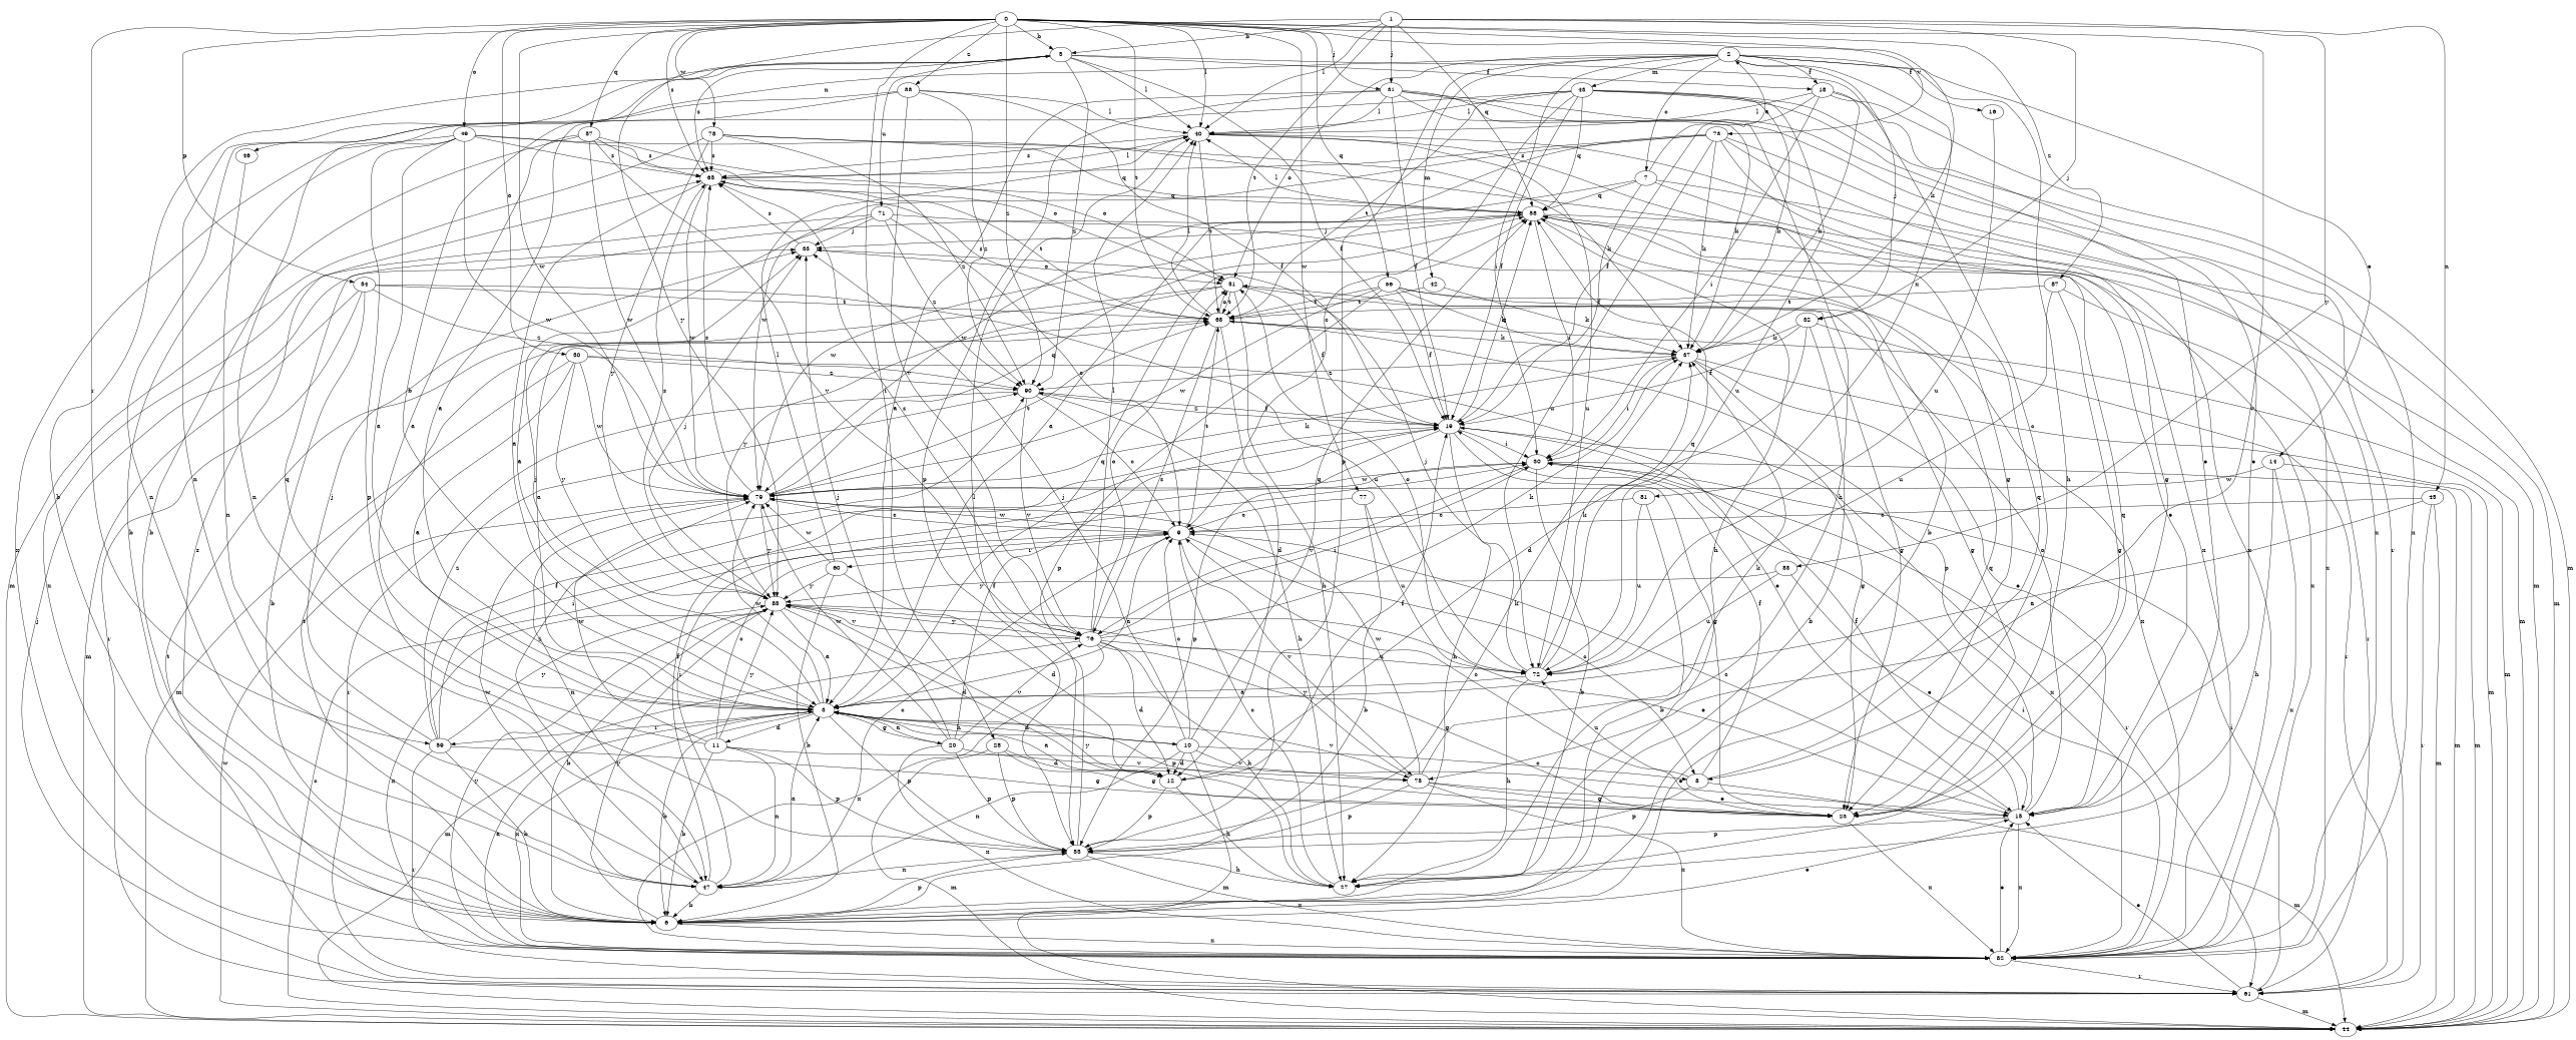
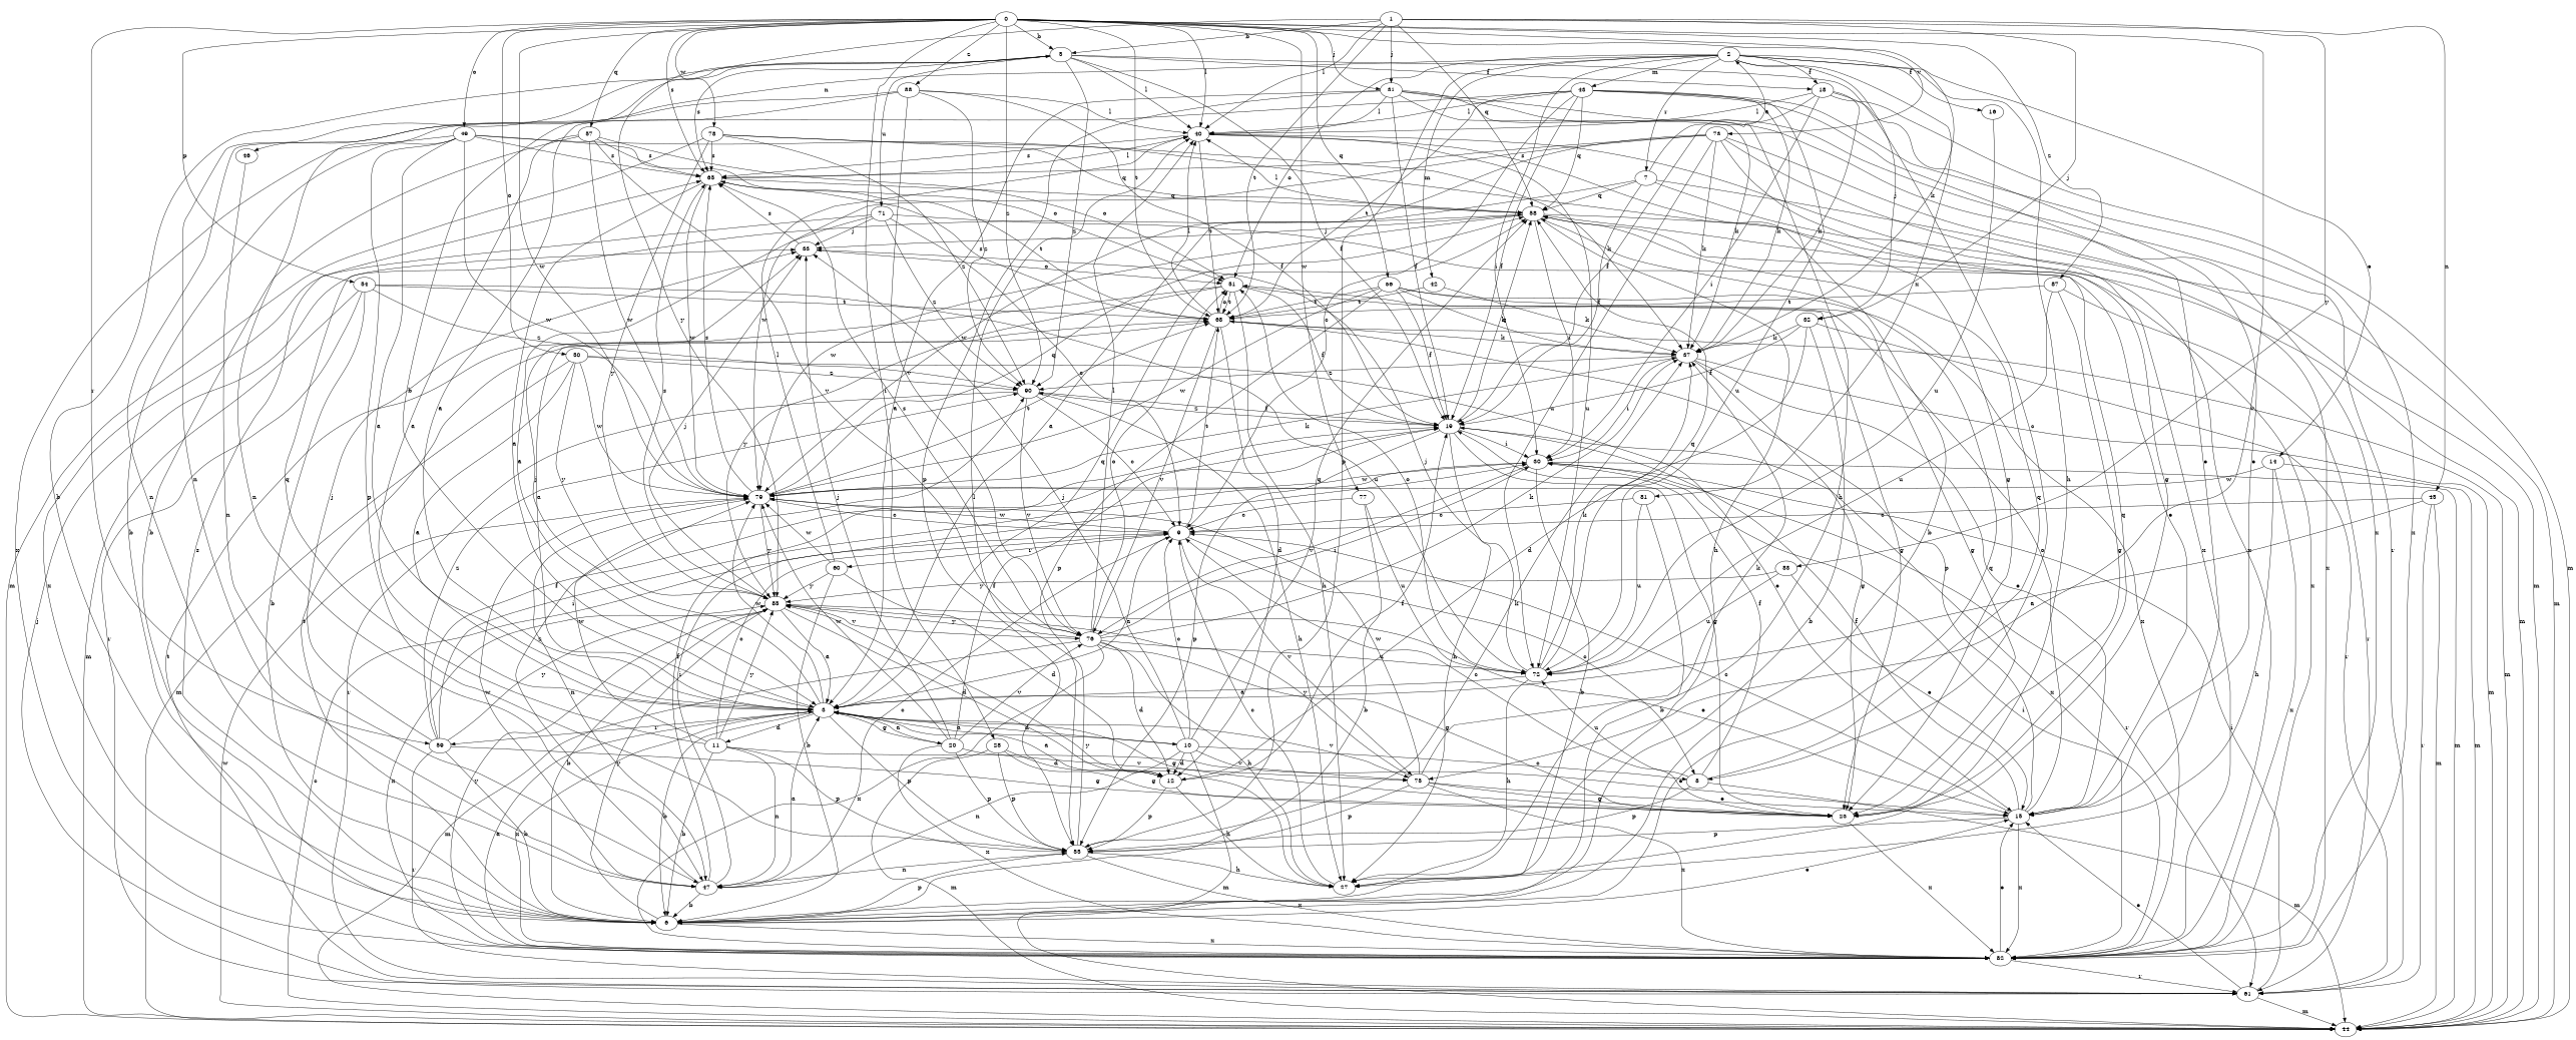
  strict digraph {
    0
    5
    28
    31
    37
    40
    49
    50
    54
    56
    57
    59
    65
    68
    73
    75
    77
    78
    79
    87
    88
    90
    18
    6
    8
    19
    47
    71
    55
    23
    44
    12
    27
    3
    82
    61
    30
    15
    72
    51
    85
    76
    33
    58
    9
    1
    32
    45
    83
    2
    7
    14
    16
    42
    43
    46
    81
    10
    11
    20
    60
    0 -> 5 [label=b]
    0 -> 28 [label=i]
    0 -> 31 [label=j]
    0 -> 37 [label=k]
    0 -> 40 [label=l]
    0 -> 49 [label=o]
    0 -> 50 [label=o]
    0 -> 54 [label=p]
    0 -> 56 [label=q]
    0 -> 57 [label=q]
    0 -> 59 [label=r]
    0 -> 65 [label=s]
    0 -> 68 [label=t]
    0 -> 73 [label=v]
    0 -> 75 [label=v]
    0 -> 77 [label=w]
    0 -> 78 [label=w]
    0 -> 79 [label=w]
    0 -> 87 [label=z]
    0 -> 88 [label=z]
    0 -> 90 [label=z]
    5 -> 40 [label=l]
    5 -> 65 [label=s]
    5 -> 90 [label=z]
    5 -> 18 [label=f]
    5 -> 6 [label=b]
    5 -> 8 [label=c]
    5 -> 19 [label=f]
    5 -> 47 [label=n]
    5 -> 71 [label=u]
    28 -> 55 [label=p]
    28 -> 23 [label=g]
    28 -> 44 [label=m]
    28 -> 12 [label=d]
    31 -> 37 [label=k]
    31 -> 40 [label=l]
    31 -> 19 [label=f]
    31 -> 55 [label=p]
    31 -> 27 [label=h]
    31 -> 3 [label=a]
    31 -> 82 [label=x]
    31 -> 61 [label=r]
    37 -> 90 [label=z]
    37 -> 23 [label=g]
    37 -> 44 [label=m]
    37 -> 30 [label=i]
    37 -> 15 [label=e]
    40 -> 65 [label=s]
    40 -> 68 [label=t]
    40 -> 6 [label=b]
    40 -> 82 [label=x]
    40 -> 72 [label=u]
    49 -> 65 [label=s]
    49 -> 79 [label=w]
    49 -> 6 [label=b]
    49 -> 55 [label=p]
    49 -> 23 [label=g]
    49 -> 3 [label=a]
    49 -> 82 [label=x]
    49 -> 51 [label=o]
    50 -> 79 [label=w]
    50 -> 90 [label=z]
    50 -> 44 [label=m]
    50 -> 3 [label=a]
    50 -> 15 [label=e]
    50 -> 85 [label=y]
    54 -> 68 [label=t]
    54 -> 90 [label=z]
    54 -> 6 [label=b]
    54 -> 44 [label=m]
    54 -> 61 [label=r]
    54 -> 72 [label=u]
    56 -> 37 [label=k]
    56 -> 68 [label=t]
    56 -> 79 [label=w]
    56 -> 19 [label=f]
    56 -> 55 [label=p]
    56 -> 23 [label=g]
    56 -> 82 [label=x]
    57 -> 65 [label=s]
    57 -> 79 [label=w]
    57 -> 6 [label=b]
    57 -> 3 [label=a]
    57 -> 51 [label=o]
    57 -> 76 [label=v]
    59 -> 90 [label=z]
    59 -> 6 [label=b]
    59 -> 19 [label=f]
    59 -> 23 [label=g]
    59 -> 61 [label=r]
    59 -> 30 [label=i]
    59 -> 85 [label=y]
    59 -> 33 [label=j]
    65 -> 40 [label=l]
    65 -> 68 [label=t]
    65 -> 79 [label=w]
    65 -> 3 [label=a]
    65 -> 58 [label=q]
    68 -> 37 [label=k]
    68 -> 40 [label=l]
    68 -> 65 [label=s]
    68 -> 44 [label=m]
    68 -> 12 [label=d]
    68 -> 51 [label=o]
-   68 -> 76 [label=s]
+   68 -> 76 [label=v]
    73 -> 37 [label=k]
    73 -> 65 [label=s]
    73 -> 79 [label=w]
    73 -> 23 [label=g]
    73 -> 44 [label=m]
    73 -> 3 [label=a]
    73 -> 82 [label=x]
    73 -> 72 [label=u]
    75 -> 37 [label=k]
    75 -> 79 [label=w]
    75 -> 55 [label=p]
    75 -> 23 [label=g]
    75 -> 82 [label=x]
    75 -> 15 [label=e]
    75 -> 85 [label=y]
    77 -> 6 [label=b]
    77 -> 72 [label=u]
    77 -> 9 [label=c]
    78 -> 37 [label=k]
    78 -> 65 [label=s]
    78 -> 90 [label=z]
    78 -> 44 [label=m]
    78 -> 85 [label=y]
    78 -> 58 [label=q]
    79 -> 37 [label=k]
    79 -> 65 [label=s]
    79 -> 68 [label=t]
    79 -> 47 [label=n]
    79 -> 85 [label=y]
    79 -> 58 [label=q]
    79 -> 9 [label=c]
    87 -> 68 [label=t]
    87 -> 23 [label=g]
    87 -> 61 [label=r]
    87 -> 72 [label=u]
    88 -> 40 [label=l]
    88 -> 90 [label=z]
    88 -> 19 [label=f]
    88 -> 47 [label=n]
    88 -> 3 [label=a]
    88 -> 76 [label=v]
    90 -> 19 [label=f]
    90 -> 27 [label=h]
    90 -> 61 [label=r]
    90 -> 76 [label=v]
    90 -> 9 [label=c]
    18 -> 37 [label=k]
    18 -> 40 [label=l]
    18 -> 19 [label=f]
    18 -> 44 [label=m]
    18 -> 30 [label=i]
    18 -> 15 [label=e]
    6 -> 65 [label=s]
    6 -> 68 [label=t]
    6 -> 55 [label=p]
    6 -> 82 [label=x]
    6 -> 15 [label=e]
    6 -> 85 [label=y]
    6 -> 58 [label=q]
    8 -> 19 [label=f]
    8 -> 55 [label=p]
    8 -> 44 [label=m]
    8 -> 72 [label=u]
    8 -> 58 [label=q]
    19 -> 90 [label=z]
    19 -> 55 [label=p]
    19 -> 23 [label=g]
    19 -> 27 [label=h]
    19 -> 82 [label=x]
    19 -> 30 [label=i]
    19 -> 58 [label=q]
    47 -> 79 [label=w]
    47 -> 90 [label=z]
    47 -> 6 [label=b]
    47 -> 19 [label=f]
    47 -> 3 [label=a]
    47 -> 30 [label=i]
    47 -> 9 [label=c]
    71 -> 90 [label=z]
    71 -> 3 [label=a]
    71 -> 82 [label=x]
    71 -> 15 [label=e]
    71 -> 33 [label=j]
    71 -> 9 [label=c]
    55 -> 37 [label=k]
    55 -> 40 [label=l]
    55 -> 47 [label=n]
    55 -> 27 [label=h]
    55 -> 82 [label=x]
    23 -> 82 [label=x]
    23 -> 58 [label=q]
    23 -> 9 [label=c]
    44 -> 79 [label=w]
    44 -> 9 [label=c]
    12 -> 19 [label=f]
    12 -> 55 [label=p]
    12 -> 27 [label=h]
    12 -> 3 [label=a]
    27 -> 85 [label=y]
    27 -> 9 [label=c]
    3 -> 5 [label=b]
    3 -> 59 [label=r]
    3 -> 75 [label=v]
    3 -> 79 [label=w]
    3 -> 6 [label=b]
    3 -> 55 [label=p]
-   3 -> 23 [label=p]
+   3 -> 23 [label=g]
    3 -> 82 [label=x]
    3 -> 33 [label=j]
    3 -> 58 [label=q]
    3 -> 10 [label=d]
    3 -> 11 [label=d]
    3 -> 20 [label=g]
    82 -> 3 [label=a]
    82 -> 61 [label=r]
    82 -> 30 [label=i]
    82 -> 15 [label=e]
    82 -> 85 [label=y]
    61 -> 68 [label=t]
    61 -> 44 [label=m]
    61 -> 30 [label=i]
    61 -> 15 [label=e]
    61 -> 33 [label=j]
    30 -> 79 [label=w]
    30 -> 6 [label=b]
    30 -> 44 [label=m]
    30 -> 61 [label=r]
    30 -> 76 [label=v]
    15 -> 68 [label=p]
    15 -> 19 [label=f]
    15 -> 55 [label=p]
    15 -> 82 [label=x]
    15 -> 51 [label=o]
    15 -> 9 [label=c]
    72 -> 37 [label=k]
    72 -> 27 [label=h]
    72 -> 3 [label=a]
    72 -> 51 [label=o]
    72 -> 33 [label=j]
    72 -> 58 [label=q]
    51 -> 68 [label=t]
    51 -> 19 [label=f]
    51 -> 23 [label=g]
    51 -> 27 [label=h]
    51 -> 3 [label=a]
    51 -> 85 [label=y]
    85 -> 65 [label=s]
    85 -> 6 [label=b]
    85 -> 12 [label=d]
    85 -> 3 [label=a]
    85 -> 82 [label=x]
    85 -> 15 [label=e]
    85 -> 76 [label=v]
    85 -> 33 [label=j]
    76 -> 37 [label=k]
    76 -> 40 [label=l]
    76 -> 65 [label=s]
    76 -> 23 [label=g]
    76 -> 44 [label=m]
    76 -> 12 [label=d]
    76 -> 27 [label=h]
    76 -> 82 [label=x]
    76 -> 30 [label=i]
    76 -> 72 [label=u]
    76 -> 51 [label=o]
    76 -> 85 [label=y]
    33 -> 65 [label=s]
    33 -> 51 [label=o]
    58 -> 40 [label=l]
    58 -> 79 [label=w]
    58 -> 44 [label=m]
    58 -> 27 [label=h]
    58 -> 82 [label=x]
    58 -> 30 [label=i]
    58 -> 33 [label=j]
    9 -> 68 [label=t]
    9 -> 75 [label=v]
    9 -> 79 [label=w]
    9 -> 8 [label=c]
    9 -> 3 [label=a]
    9 -> 60 [label=r]
    1 -> 5 [label=b]
    1 -> 31 [label=j]
    1 -> 40 [label=l]
    1 -> 68 [label=t]
    1 -> 85 [label=y]
    1 -> 58 [label=q]
    1 -> 32 [label=j]
    1 -> 45 [label=n]
    1 -> 83 [label=y]
    32 -> 37 [label=k]
    32 -> 6 [label=b]
    32 -> 19 [label=f]
    32 -> 12 [label=d]
    32 -> 61 [label=r]
    45 -> 44 [label=m]
    45 -> 3 [label=a]
    45 -> 61 [label=r]
    45 -> 9 [label=c]
    83 -> 15 [label=e]
    83 -> 72 [label=u]
    83 -> 85 [label=y]
    2 -> 18 [label=f]
    2 -> 55 [label=p]
    2 -> 27 [label=h]
    2 -> 30 [label=i]
    2 -> 51 [label=o]
    2 -> 32 [label=j]
-   2 -> 7 [label=c]
+   2 -> 7 [label=r]
    2 -> 14 [label=e]
    2 -> 16 [label=f]
    2 -> 42 [label=m]
    2 -> 43 [label=m]
    2 -> 46 [label=n]
    2 -> 81 [label=x]
    7 -> 79 [label=w]
    7 -> 19 [label=f]
    7 -> 44 [label=m]
    7 -> 82 [label=x]
    7 -> 58 [label=q]
    7 -> 2 [label=a]
    14 -> 79 [label=w]
    14 -> 44 [label=m]
    14 -> 27 [label=h]
    14 -> 82 [label=x]
    16 -> 72 [label=u]
    42 -> 37 [label=k]
    42 -> 68 [label=t]
    43 -> 37 [label=k]
    43 -> 40 [label=l]
    43 -> 68 [label=t]
    43 -> 19 [label=f]
    43 -> 47 [label=n]
    43 -> 82 [label=x]
    43 -> 15 [label=e]
    43 -> 72 [label=u]
    43 -> 58 [label=q]
    43 -> 9 [label=c]
    46 -> 47 [label=n]
    81 -> 6 [label=b]
    81 -> 72 [label=u]
    81 -> 9 [label=c]
    10 -> 75 [label=v]
    10 -> 8 [label=c]
    10 -> 47 [label=n]
    10 -> 44 [label=m]
    10 -> 12 [label=d]
-   10 -> 3 [label=h]
+   10 -> 3 [label=a]
    10 -> 33 [label=j]
    10 -> 58 [label=q]
    10 -> 9 [label=c]
    11 -> 79 [label=w]
    11 -> 6 [label=b]
    11 -> 47 [label=n]
    11 -> 55 [label=p]
    11 -> 15 [label=e]
    11 -> 85 [label=y]
    11 -> 58 [label=q]
    11 -> 9 [label=c]
    20 -> 75 [label=v]
    20 -> 79 [label=w]
    20 -> 19 [label=f]
    20 -> 55 [label=p]
    20 -> 3 [label=a]
    20 -> 82 [label=x]
    20 -> 76 [label=v]
    20 -> 33 [label=j]
    60 -> 40 [label=l]
    60 -> 79 [label=w]
    60 -> 6 [label=b]
    60 -> 12 [label=d]
    60 -> 85 [label=y]
  }
